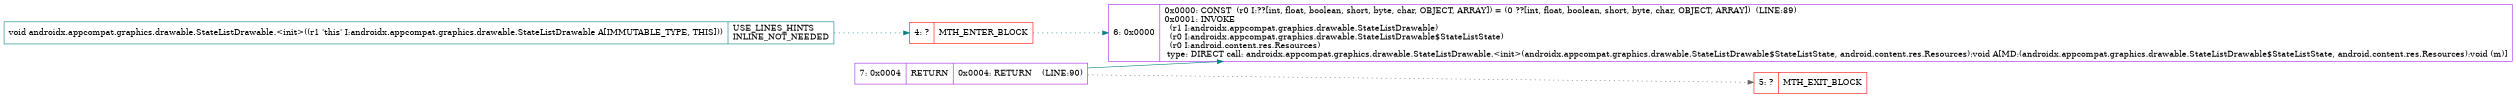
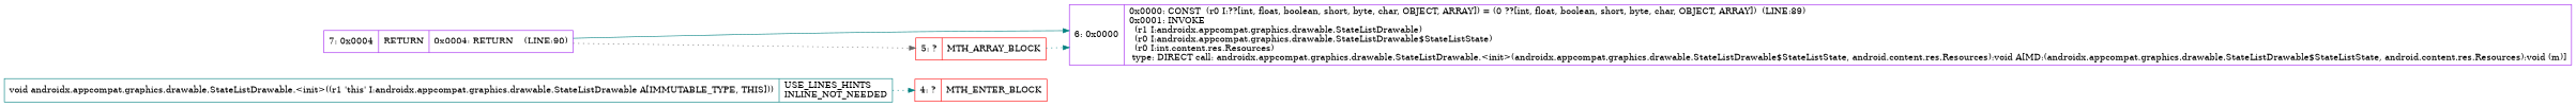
  digraph {
    rankdir=LR
    node [color=red shape=record]
    edge [color=teal style=dotted]
    n1 [label="{4\:\ ?|MTH_ENTER_BLOCK\l}"]
-   n2 [color=purple label="{6\:\ 0x0000|0x0000: CONST  (r0 I:??[int, float, boolean, short, byte, char, OBJECT, ARRAY]) = (0 ??[int, float, boolean, short, byte, char, OBJECT, ARRAY])  (LINE:89)\l0x0001: INVOKE  \l  (r1 I:androidx.appcompat.graphics.drawable.StateListDrawable)\l  (r0 I:androidx.appcompat.graphics.drawable.StateListDrawable$StateListState)\l  (r0 I:android.content.res.Resources)\l type: DIRECT call: androidx.appcompat.graphics.drawable.StateListDrawable.\<init\>(androidx.appcompat.graphics.drawable.StateListDrawable$StateListState, android.content.res.Resources):void A[MD:(androidx.appcompat.graphics.drawable.StateListDrawable$StateListState, android.content.res.Resources):void (m)]\l}"]
+   n2 [color=purple label="{6\:\ 0x0000|0x0000: CONST  (r0 I:??[int, float, boolean, short, byte, char, OBJECT, ARRAY]) = (0 ??[int, float, boolean, short, byte, char, OBJECT, ARRAY])  (LINE:89)\l0x0001: INVOKE  \l  (r1 I:androidx.appcompat.graphics.drawable.StateListDrawable)\l  (r0 I:androidx.appcompat.graphics.drawable.StateListDrawable$StateListState)\l  (r0 I:int.content.res.Resources)\l type: DIRECT call: androidx.appcompat.graphics.drawable.StateListDrawable.\<init\>(androidx.appcompat.graphics.drawable.StateListDrawable$StateListState, android.content.res.Resources):void A[MD:(androidx.appcompat.graphics.drawable.StateListDrawable$StateListState, android.content.res.Resources):void (m)]\l}"]
    n3 [color=purple label="{7\:\ 0x0004|RETURN\l|0x0004: RETURN    (LINE:90)\l}"]
-   n4 [label="{5\:\ ?|MTH_EXIT_BLOCK\l}"]
+   n4 [label="{5\:\ ?|MTH_ARRAY_BLOCK\l}"]
    n5 [color=teal label="{void androidx.appcompat.graphics.drawable.StateListDrawable.\<init\>((r1 'this' I:androidx.appcompat.graphics.drawable.StateListDrawable A[IMMUTABLE_TYPE, THIS]))  | USE_LINES_HINTS\lINLINE_NOT_NEEDED\l}"]
-   n1 -> n2
+   n4 -> n2
    n3 -> n2 [style=solid]
    n3 -> n4 [color=gray40]
    n5 -> n1
  }
